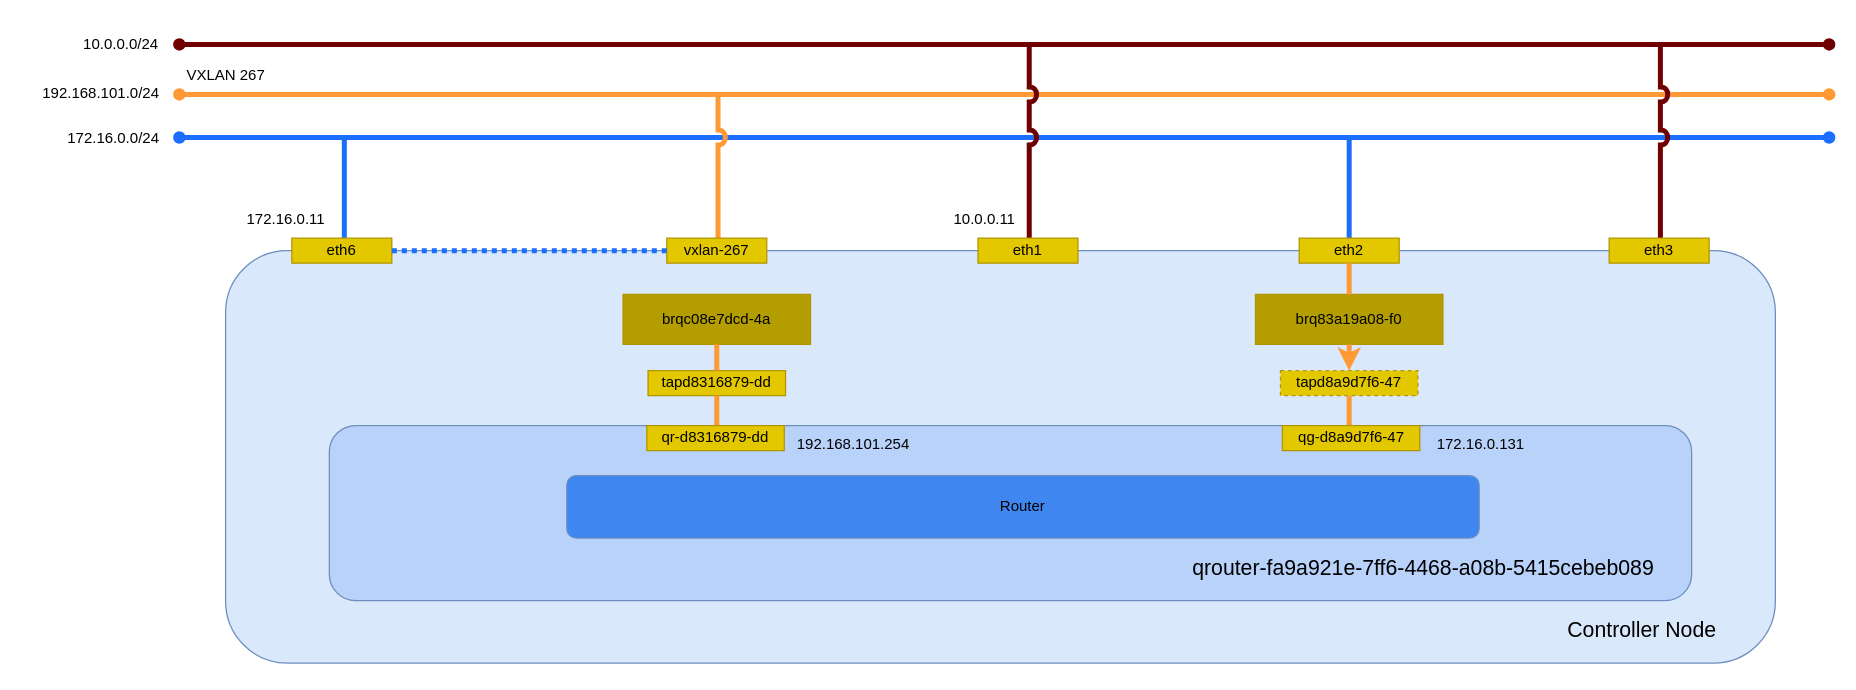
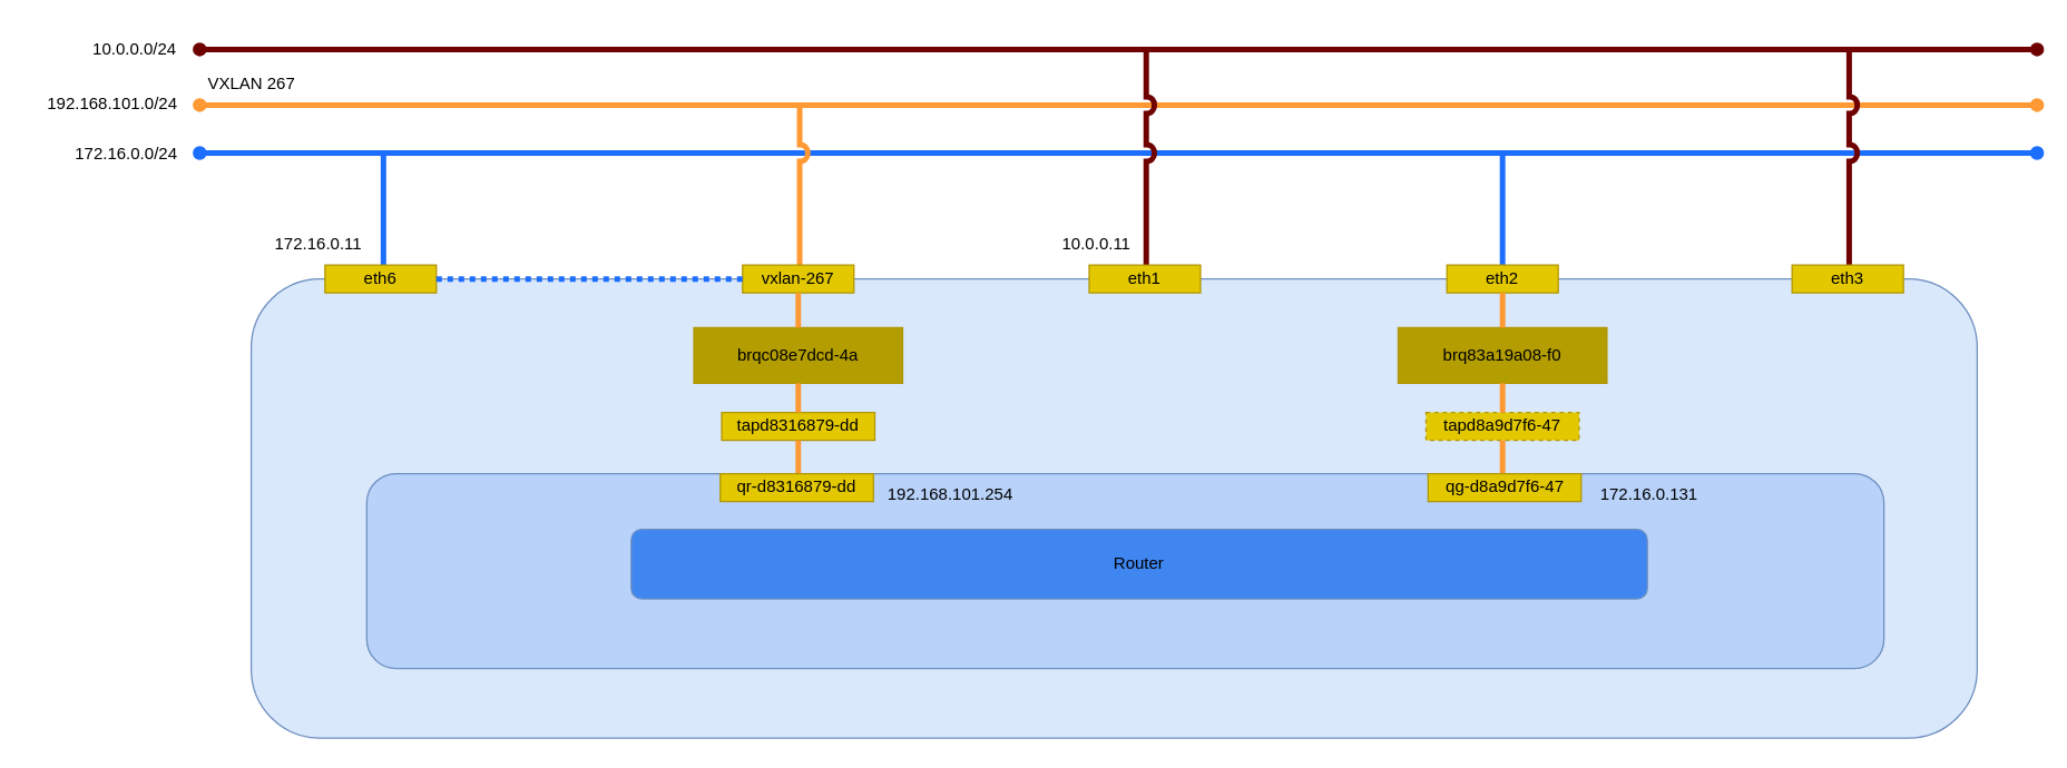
  <mxCell id="0" />
  <mxCell id="1" value="ネットワーク" style="locked=1;" parent="0" />
  <mxCell id="2" value="" style="endArrow=oval;html=1;rounded=0;startArrow=oval;startFill=1;endFill=1;strokeWidth=4;fillColor=#a20025;strokeColor=#6F0000;" parent="1" edge="1"><mxGeometry width="50" height="50" relative="1" as="geometry"><mxPoint x="143" y="35" as="sourcePoint" /><mxPoint x="1463" y="35" as="targetPoint" /></mxGeometry></mxCell>
  <mxCell id="3" value="10.0.0.0/24" style="text;html=1;align=center;verticalAlign=middle;resizable=0;points=[];autosize=1;strokeColor=none;fillColor=none;" parent="1" vertex="1"><mxGeometry x="56" y="20" width="80" height="30" as="geometry" /></mxCell>
  <mxCell id="4" value="" style="endArrow=oval;html=1;rounded=0;startArrow=oval;startFill=1;endFill=1;strokeWidth=4;fillColor=#a20025;strokeColor=#1C6EFF;" parent="1" edge="1"><mxGeometry width="50" height="50" relative="1" as="geometry"><mxPoint x="143" y="109.5" as="sourcePoint" /><mxPoint x="1463" y="109.5" as="targetPoint" /></mxGeometry></mxCell>
  <mxCell id="5" value="172.16.0.0/24" style="text;html=1;align=center;verticalAlign=middle;resizable=0;points=[];autosize=1;strokeColor=none;fillColor=none;" parent="1" vertex="1"><mxGeometry x="40" y="95" width="100" height="30" as="geometry" /></mxCell>
  <mxCell id="6" value="" style="endArrow=none;html=1;rounded=0;startArrow=none;startFill=0;endFill=0;strokeWidth=4;fillColor=#a20025;strokeColor=#1C6EFF;jumpStyle=arc;" parent="1" edge="1"><mxGeometry width="50" height="50" relative="1" as="geometry"><mxPoint x="275" y="110" as="sourcePoint" /><mxPoint x="275" y="190" as="targetPoint" /></mxGeometry></mxCell>
  <mxCell id="7" value="" style="endArrow=none;html=1;rounded=0;startArrow=none;startFill=0;endFill=0;strokeWidth=4;fillColor=#a20025;strokeColor=#1C6EFF;jumpStyle=arc;" parent="1" edge="1"><mxGeometry width="50" height="50" relative="1" as="geometry"><mxPoint x="1079" y="110" as="sourcePoint" /><mxPoint x="1079" y="190" as="targetPoint" /></mxGeometry></mxCell>
  <mxCell id="8" value="" style="endArrow=oval;html=1;rounded=0;startArrow=oval;startFill=1;endFill=1;strokeWidth=4;fillColor=#a20025;strokeColor=#FF9933;" parent="1" edge="1"><mxGeometry width="50" height="50" relative="1" as="geometry"><mxPoint x="143" y="75" as="sourcePoint" /><mxPoint x="1463" y="75" as="targetPoint" /></mxGeometry></mxCell>
  <mxCell id="9" value="192.168.101.0/24" style="text;html=1;align=center;verticalAlign=middle;resizable=0;points=[];autosize=1;strokeColor=none;fillColor=none;" parent="1" vertex="1"><mxGeometry x="20" y="59" width="120" height="30" as="geometry" /></mxCell>
  <mxCell id="10" value="" style="endArrow=none;html=1;rounded=0;startArrow=none;startFill=0;endFill=0;strokeWidth=4;fillColor=#a20025;strokeColor=#FF9933;jumpStyle=arc;" parent="1" edge="1"><mxGeometry width="50" height="50" relative="1" as="geometry"><mxPoint x="574" y="73" as="sourcePoint" /><mxPoint x="574" y="203" as="targetPoint" /></mxGeometry></mxCell>
  <mxCell id="11" value="VXLAN 267" style="text;html=1;align=center;verticalAlign=middle;resizable=0;points=[];autosize=1;strokeColor=none;fillColor=none;" parent="1" vertex="1"><mxGeometry x="140" y="45" width="80" height="30" as="geometry" /></mxCell>
  <mxCell id="12" value="" style="endArrow=none;html=1;rounded=0;startArrow=none;startFill=0;endFill=0;strokeWidth=4;fillColor=#a20025;strokeColor=#6F0000;jumpStyle=arc;" parent="1" edge="1"><mxGeometry width="50" height="50" relative="1" as="geometry"><mxPoint x="1328" y="36" as="sourcePoint" /><mxPoint x="1328" y="190" as="targetPoint" /></mxGeometry></mxCell>
  <mxCell id="13" value="" style="endArrow=none;html=1;rounded=0;startArrow=none;startFill=0;endFill=0;strokeWidth=4;fillColor=#a20025;strokeColor=#6F0000;jumpStyle=arc;" parent="1" edge="1"><mxGeometry width="50" height="50" relative="1" as="geometry"><mxPoint x="823" y="34" as="sourcePoint" /><mxPoint x="823" y="190" as="targetPoint" /></mxGeometry></mxCell>
  <mxCell id="14" value="マシン" style="locked=1;" parent="0" />
  <mxCell id="15" value="" style="rounded=1;whiteSpace=wrap;html=1;fillColor=#dae8fc;strokeColor=#6c8ebf;" parent="14" vertex="1"><mxGeometry x="180" y="200" width="1240" height="330" as="geometry" /></mxCell>
  <mxCell id="16" value="eth1" style="rounded=0;whiteSpace=wrap;html=1;fillColor=#e3c800;fontColor=#000000;strokeColor=#B09500;" parent="14" vertex="1"><mxGeometry x="782" y="190" width="80" height="20" as="geometry" /></mxCell>
  <mxCell id="17" value="eth6" style="rounded=0;whiteSpace=wrap;html=1;fillColor=#e3c800;fontColor=#000000;strokeColor=#B09500;" parent="14" vertex="1"><mxGeometry x="233" y="190" width="80" height="20" as="geometry" /></mxCell>
  <mxCell id="18" value="172.16.0.11" style="text;html=1;align=center;verticalAlign=middle;resizable=0;points=[];autosize=1;strokeColor=none;fillColor=none;" parent="14" vertex="1"><mxGeometry x="183" y="160" width="90" height="30" as="geometry" /></mxCell>
  <mxCell id="19" value="vxlan-267" style="rounded=0;whiteSpace=wrap;html=1;fillColor=#e3c800;fontColor=#000000;strokeColor=#B09500;" parent="14" vertex="1"><mxGeometry x="533" y="190" width="80" height="20" as="geometry" /></mxCell>
  <mxCell id="20" value="&lt;div&gt;eth3&lt;/div&gt;" style="rounded=0;whiteSpace=wrap;html=1;fillColor=#e3c800;fontColor=#000000;strokeColor=#B09500;" parent="14" vertex="1"><mxGeometry x="1287" y="190" width="80" height="20" as="geometry" /></mxCell>
  <mxCell id="21" value="10.0.0.11" style="text;html=1;align=center;verticalAlign=middle;resizable=0;points=[];autosize=1;strokeColor=none;fillColor=none;" parent="14" vertex="1"><mxGeometry x="752" y="160" width="70" height="30" as="geometry" /></mxCell>
- <mxCell id="22" value="&lt;font style=&quot;font-size: 17px;&quot;&gt;Controller Node&lt;/font&gt;" style="text;html=1;align=center;verticalAlign=middle;resizable=0;points=[];autosize=1;strokeColor=none;fillColor=none;" parent="14" vertex="1"><mxGeometry x="1243" y="490" width="140" height="30" as="geometry" /></mxCell>
  <mxCell id="23" value="brqc08e7dcd-4a" style="rounded=0;whiteSpace=wrap;html=1;fillColor=#B39D00;fontColor=#000000;strokeColor=#B09500;" parent="14" vertex="1"><mxGeometry x="498" y="235" width="150" height="40" as="geometry" /></mxCell>
  <mxCell id="24" value="tapd8316879-dd" style="rounded=0;whiteSpace=wrap;html=1;fillColor=#e3c800;fontColor=#000000;strokeColor=#B09500;" parent="14" vertex="1"><mxGeometry x="518" y="296" width="110" height="20" as="geometry" /></mxCell>
+ <mxCell id="25" value="" style="endArrow=none;html=1;rounded=0;startArrow=none;startFill=0;endFill=0;strokeWidth=4;fillColor=#a20025;strokeColor=#FF9933;jumpStyle=arc;entryX=0.5;entryY=0;entryDx=0;entryDy=0;exitX=0.5;exitY=1;exitDx=0;exitDy=0;" parent="14" source="19" target="23" edge="1"><mxGeometry width="50" height="50" relative="1" as="geometry"><mxPoint x="584" y="120" as="sourcePoint" /><mxPoint x="584" y="200" as="targetPoint" /></mxGeometry></mxCell>
  <mxCell id="26" value="" style="endArrow=none;html=1;rounded=0;startArrow=none;startFill=0;endFill=0;strokeWidth=4;fillColor=#a20025;strokeColor=#FF9933;jumpStyle=arc;entryX=0.5;entryY=0;entryDx=0;entryDy=0;exitX=0.5;exitY=1;exitDx=0;exitDy=0;" parent="14" source="23" target="24" edge="1"><mxGeometry width="50" height="50" relative="1" as="geometry"><mxPoint x="583" y="220" as="sourcePoint" /><mxPoint x="583" y="245" as="targetPoint" /></mxGeometry></mxCell>
  <mxCell id="27" value="" style="endArrow=none;html=1;rounded=0;startArrow=none;startFill=0;endFill=0;strokeWidth=4;fillColor=#a20025;strokeColor=#FF9933;jumpStyle=arc;exitX=0.5;exitY=1;exitDx=0;exitDy=0;" parent="14" edge="1"><mxGeometry width="50" height="50" relative="1" as="geometry"><mxPoint x="573" y="316" as="sourcePoint" /><mxPoint x="573" y="340" as="targetPoint" /></mxGeometry></mxCell>
  <mxCell id="28" value="eth2" style="rounded=0;whiteSpace=wrap;html=1;fillColor=#e3c800;fontColor=#000000;strokeColor=#B09500;" parent="14" vertex="1"><mxGeometry x="1039" y="190" width="80" height="20" as="geometry" /></mxCell>
  <mxCell id="29" value="" style="endArrow=none;html=1;rounded=0;startArrow=none;startFill=0;endFill=0;strokeWidth=4;fillColor=#a20025;strokeColor=#1C6EFF;jumpStyle=arc;exitX=1;exitY=0.5;exitDx=0;exitDy=0;entryX=0;entryY=0.5;entryDx=0;entryDy=0;dashed=1;dashPattern=1 1;" parent="14" source="17" target="19" edge="1"><mxGeometry width="50" height="50" relative="1" as="geometry"><mxPoint x="1231" y="120" as="sourcePoint" /><mxPoint x="687" y="190" as="targetPoint" /></mxGeometry></mxCell>
  <mxCell id="30" value="brq83a19a08-f0" style="rounded=0;whiteSpace=wrap;html=1;fillColor=#B39D00;fontColor=#000000;strokeColor=#B09500;" vertex="1" parent="14"><mxGeometry x="1004" y="235" width="150" height="40" as="geometry" /></mxCell>
  <mxCell id="31" value="tapd8a9d7f6-47" style="rounded=0;whiteSpace=wrap;html=1;fillColor=#e3c800;fontColor=#000000;strokeColor=#B09500;dashed=1;" vertex="1" parent="14"><mxGeometry x="1024" y="296" width="110" height="20" as="geometry" /></mxCell>
  <mxCell id="32" value="" style="endArrow=none;html=1;rounded=0;startArrow=none;startFill=0;endFill=0;strokeWidth=4;fillColor=#a20025;strokeColor=#FF9933;jumpStyle=arc;exitX=0.5;exitY=1;exitDx=0;exitDy=0;entryX=0.725;entryY=0.455;entryDx=0;entryDy=0;entryPerimeter=0;" edge="1" parent="14" source="31" target="15"><mxGeometry width="50" height="50" relative="1" as="geometry"><mxPoint x="583" y="326" as="sourcePoint" /><mxPoint x="583" y="350" as="targetPoint" /></mxGeometry></mxCell>
- <mxCell id="33" value="" style="endArrow=classic;html=1;rounded=0;startArrow=none;startFill=0;endFill=0;strokeWidth=4;fillColor=#a20025;strokeColor=#FF9933;jumpStyle=arc;exitX=0.5;exitY=1;exitDx=0;exitDy=0;entryX=0.5;entryY=0;entryDx=0;entryDy=0;" edge="1" parent="14" source="30" target="31"><mxGeometry width="50" height="50" relative="1" as="geometry"><mxPoint x="1089" y="326" as="sourcePoint" /><mxPoint x="1089" y="360" as="targetPoint" /></mxGeometry></mxCell>
+ <mxCell id="33" value="" style="endArrow=none;html=1;rounded=0;startArrow=none;startFill=0;endFill=0;strokeWidth=4;fillColor=#a20025;strokeColor=#FF9933;jumpStyle=arc;exitX=0.5;exitY=1;exitDx=0;exitDy=0;entryX=0.5;entryY=0;entryDx=0;entryDy=0;" edge="1" parent="14" source="30" target="31"><mxGeometry width="50" height="50" relative="1" as="geometry"><mxPoint x="1089" y="326" as="sourcePoint" /><mxPoint x="1089" y="360" as="targetPoint" /></mxGeometry></mxCell>
  <mxCell id="34" value="" style="endArrow=none;html=1;rounded=0;startArrow=none;startFill=0;endFill=0;strokeWidth=4;fillColor=#a20025;strokeColor=#FF9933;jumpStyle=arc;exitX=0.5;exitY=1;exitDx=0;exitDy=0;entryX=0.5;entryY=0;entryDx=0;entryDy=0;" edge="1" parent="14" source="28" target="30"><mxGeometry width="50" height="50" relative="1" as="geometry"><mxPoint x="1089" y="285" as="sourcePoint" /><mxPoint x="1089" y="306" as="targetPoint" /></mxGeometry></mxCell>
  <mxCell id="35" value="ルータ" style="locked=1;" parent="0" />
  <mxCell id="36" value="" style="rounded=1;whiteSpace=wrap;html=1;fillColor=#b8d2fa;strokeColor=#6c8ebf;align=center;horizontal=1;" parent="35" vertex="1"><mxGeometry x="263" y="340" width="1090" height="140" as="geometry" /></mxCell>
- <mxCell id="37" value="&lt;font style=&quot;font-size: 17px;&quot;&gt;qrouter-fa9a921e-7ff6-4468-a08b-5415cebeb089&lt;/font&gt;" style="text;html=1;align=center;verticalAlign=middle;resizable=0;points=[];autosize=1;strokeColor=none;fillColor=none;" parent="35" vertex="1"><mxGeometry x="943" y="440" width="390" height="30" as="geometry" /></mxCell>
  <mxCell id="38" value="192.168.101.254" style="text;html=1;align=center;verticalAlign=middle;resizable=0;points=[];autosize=1;strokeColor=none;fillColor=none;" parent="35" vertex="1"><mxGeometry x="622" y="340" width="120" height="30" as="geometry" /></mxCell>
  <mxCell id="39" value="Router" style="rounded=1;whiteSpace=wrap;html=1;fillColor=#3f86f1;strokeColor=#6c8ebf;align=center;horizontal=1;" parent="35" vertex="1"><mxGeometry x="453" y="380" width="730" height="50" as="geometry" /></mxCell>
  <mxCell id="40" value="qr-d8316879-dd" style="rounded=0;whiteSpace=wrap;html=1;fillColor=#e3c800;fontColor=#000000;strokeColor=#B09500;" parent="35" vertex="1"><mxGeometry x="517" y="340" width="110" height="20" as="geometry" /></mxCell>
  <mxCell id="41" value="172.16.0.131" style="text;html=1;align=center;verticalAlign=middle;resizable=0;points=[];autosize=1;strokeColor=none;fillColor=none;" vertex="1" parent="35"><mxGeometry x="1133.5" y="340" width="100" height="30" as="geometry" /></mxCell>
  <mxCell id="42" value="qg-d8a9d7f6-47" style="rounded=0;whiteSpace=wrap;html=1;fillColor=#e3c800;fontColor=#000000;strokeColor=#B09500;" vertex="1" parent="35"><mxGeometry x="1025.5" y="340" width="110" height="20" as="geometry" /></mxCell>
